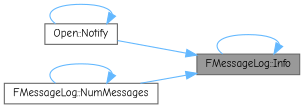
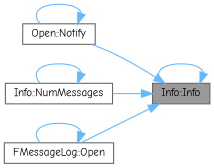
  digraph {
    fontname="Comic Neue"
    rankdir=RL
    node [color=grey40 fillcolor=white fontname="Comic Neue" fontsize=10 shape=box style=filled]
    edge [color=steelblue1 dir=back fontname="Comic Neue" fontsize=10 labelfontname=Helvetica labelfontsize=10 style=solid]
-   n1 [color=gray40 fillcolor=grey60 fontcolor=black height=0.2 label="FMessageLog::Info" width=0.4]
+   n1 [color=gray40 fillcolor=grey60 fontcolor=black height=0.2 label="Info::Info" width=0.4]
    n2 [height=0.2 label="Open::Notify" width=0.4]
-   n3 [height=0.2 label="FMessageLog::NumMessages" width=0.4]
+   n3 [height=0.2 label="Info::NumMessages" width=0.4]
+   n4 [height=0.2 label="FMessageLog::Open" width=0.4]
    n1 -> n1
    n1 -> n2
    n1 -> n3
+   n1 -> n4
    n2 -> n2
    n3 -> n3
+   n4 -> n4
  }
